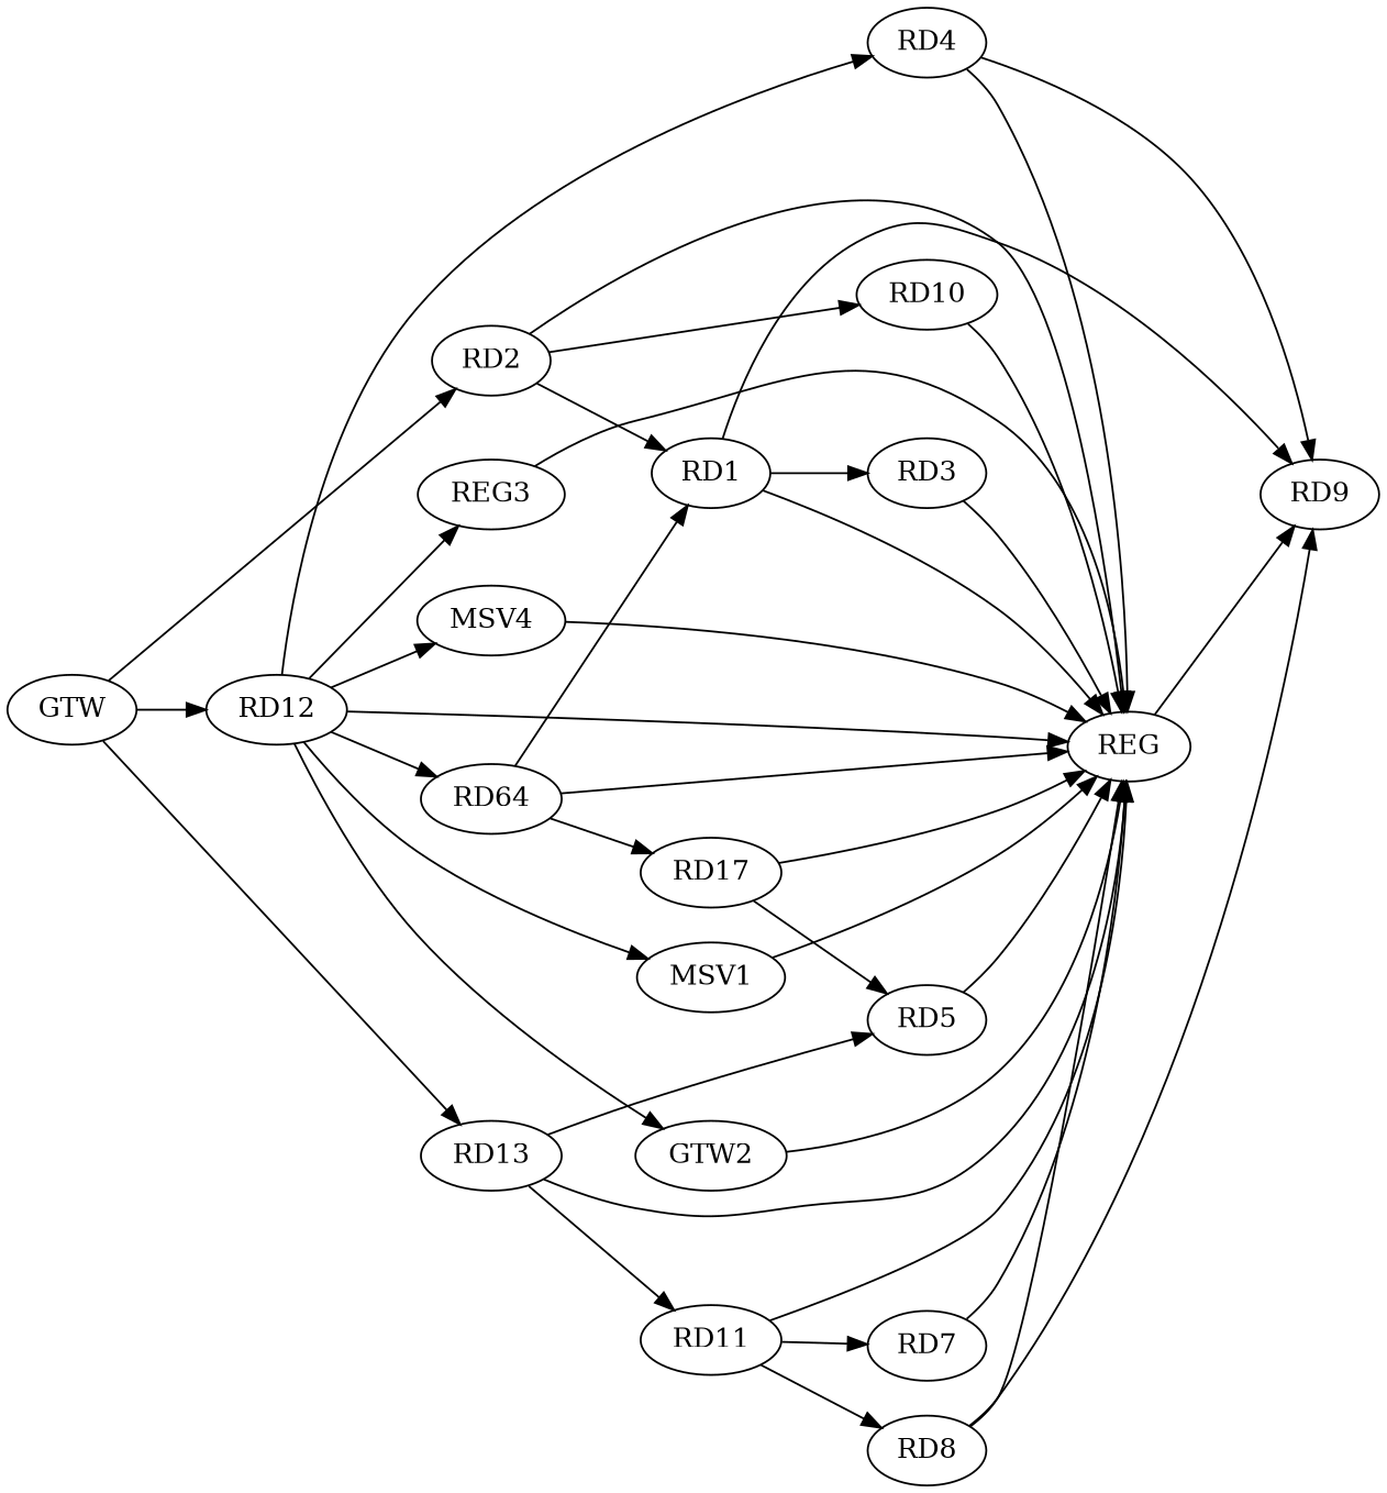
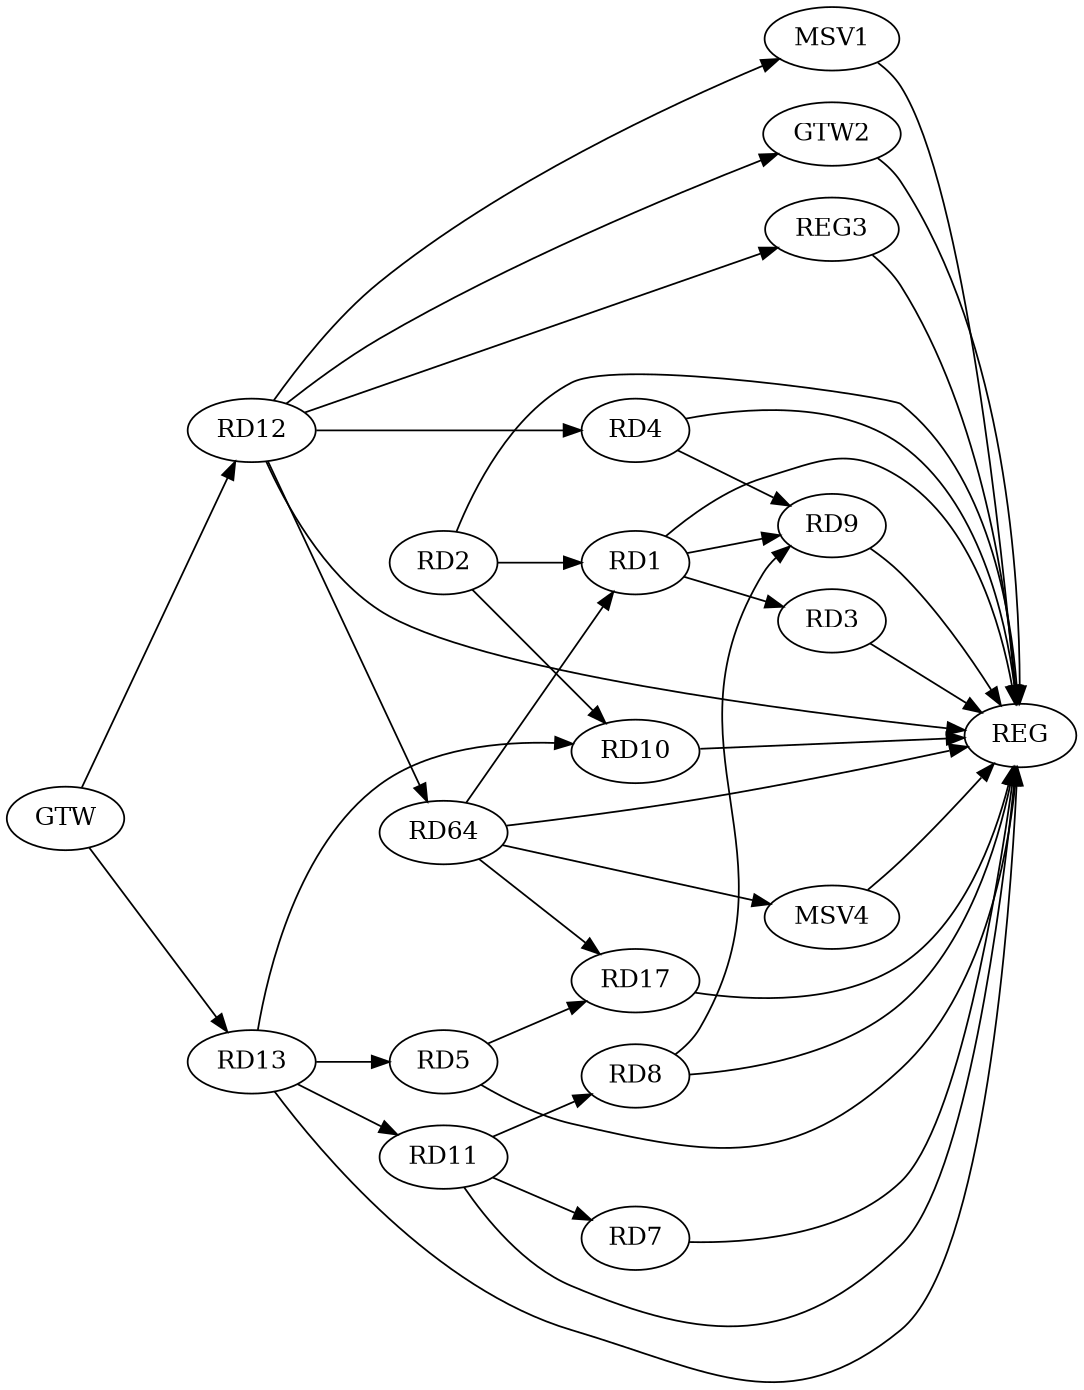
  strict digraph {
    rankdir=LR
    n1 [label=RD1]
    n2 [label=RD3]
    n3 [label=RD9]
    n4 [label=REG]
    n5 [label=RD2]
    n6 [label=RD10]
    n7 [label=RD4]
    n8 [label=RD5]
    n9 [label=RD7]
    n10 [label=RD8]
    n11 [label=RD11]
    n12 [label=RD12]
    n13 [label=RD64]
    n14 [label=MSV1]
    n15 [label=GTW2]
    n16 [label=REG3]
    n17 [label=MSV4]
    n18 [label=RD17]
    n19 [label=RD13]
    n20 [label=GTW]
    n1 -> n2
    n1 -> n3
    n1 -> n4
    n2 -> n4
-   n4 -> n3
+   n3 -> n4
    n5 -> n1
    n5 -> n4
    n5 -> n6
    n6 -> n4
    n7 -> n3
    n7 -> n4
    n8 -> n4
    n9 -> n4
    n10 -> n3
    n10 -> n4
    n11 -> n4
    n11 -> n9
    n11 -> n10
    n12 -> n4
    n12 -> n7
    n12 -> n13
    n12 -> n14
    n12 -> n15
    n12 -> n16
-   n12 -> n17
+   n13 -> n17
    n13 -> n1
    n13 -> n4
    n13 -> n18
    n14 -> n4
    n15 -> n4
    n16 -> n4
    n17 -> n4
    n18 -> n4
-   n18 -> n8
+   n8 -> n18
    n19 -> n4
+   n19 -> n6
    n19 -> n8
    n19 -> n11
-   n20 -> n5
    n20 -> n12
    n20 -> n19
  }
